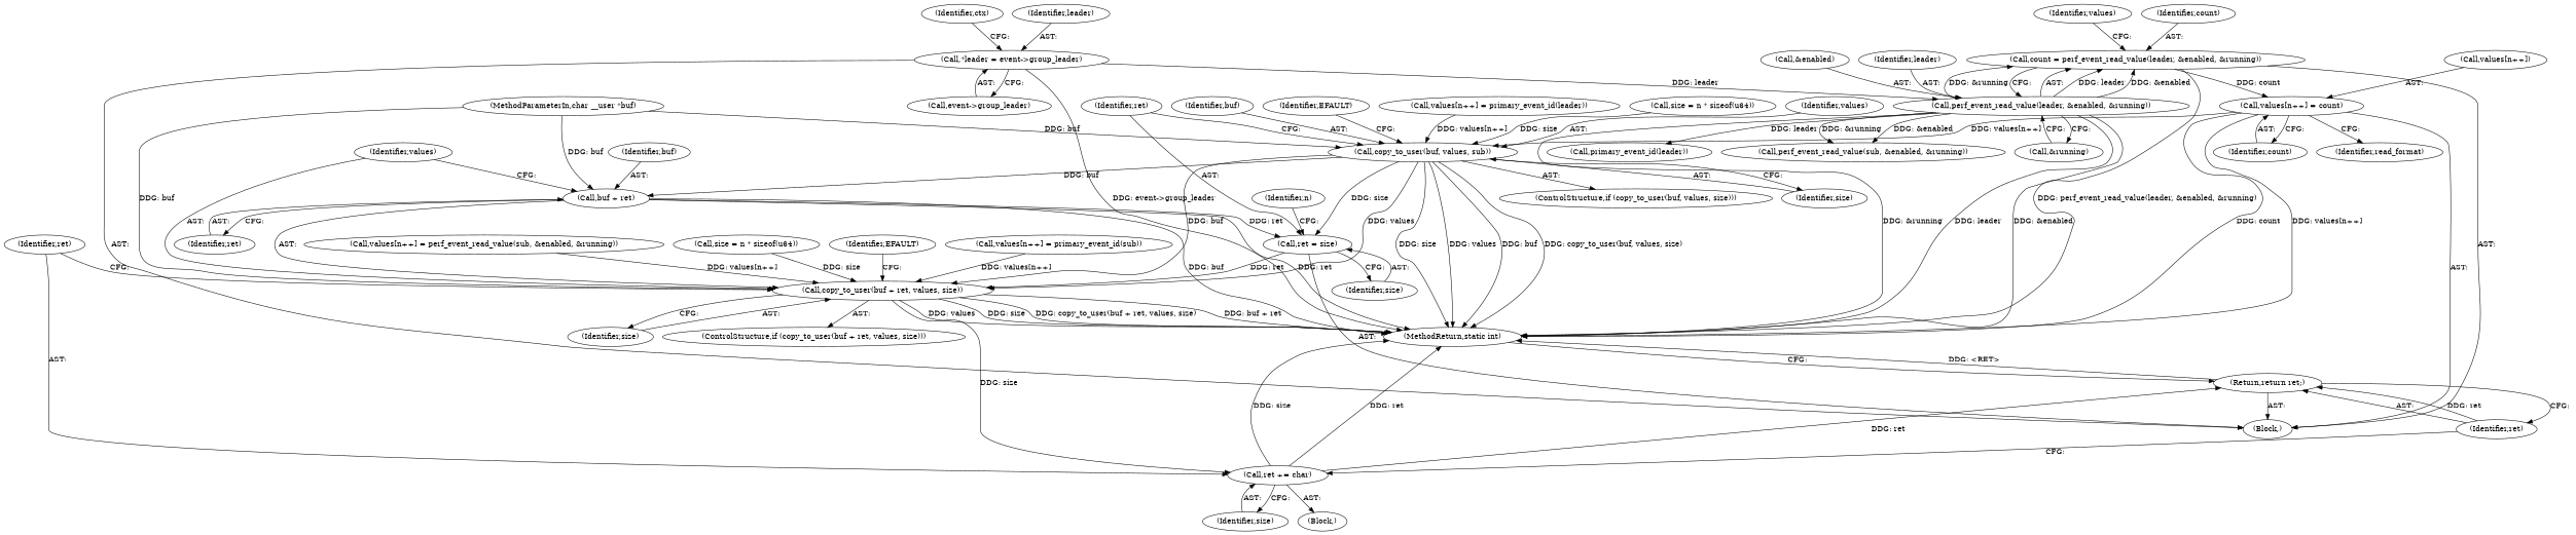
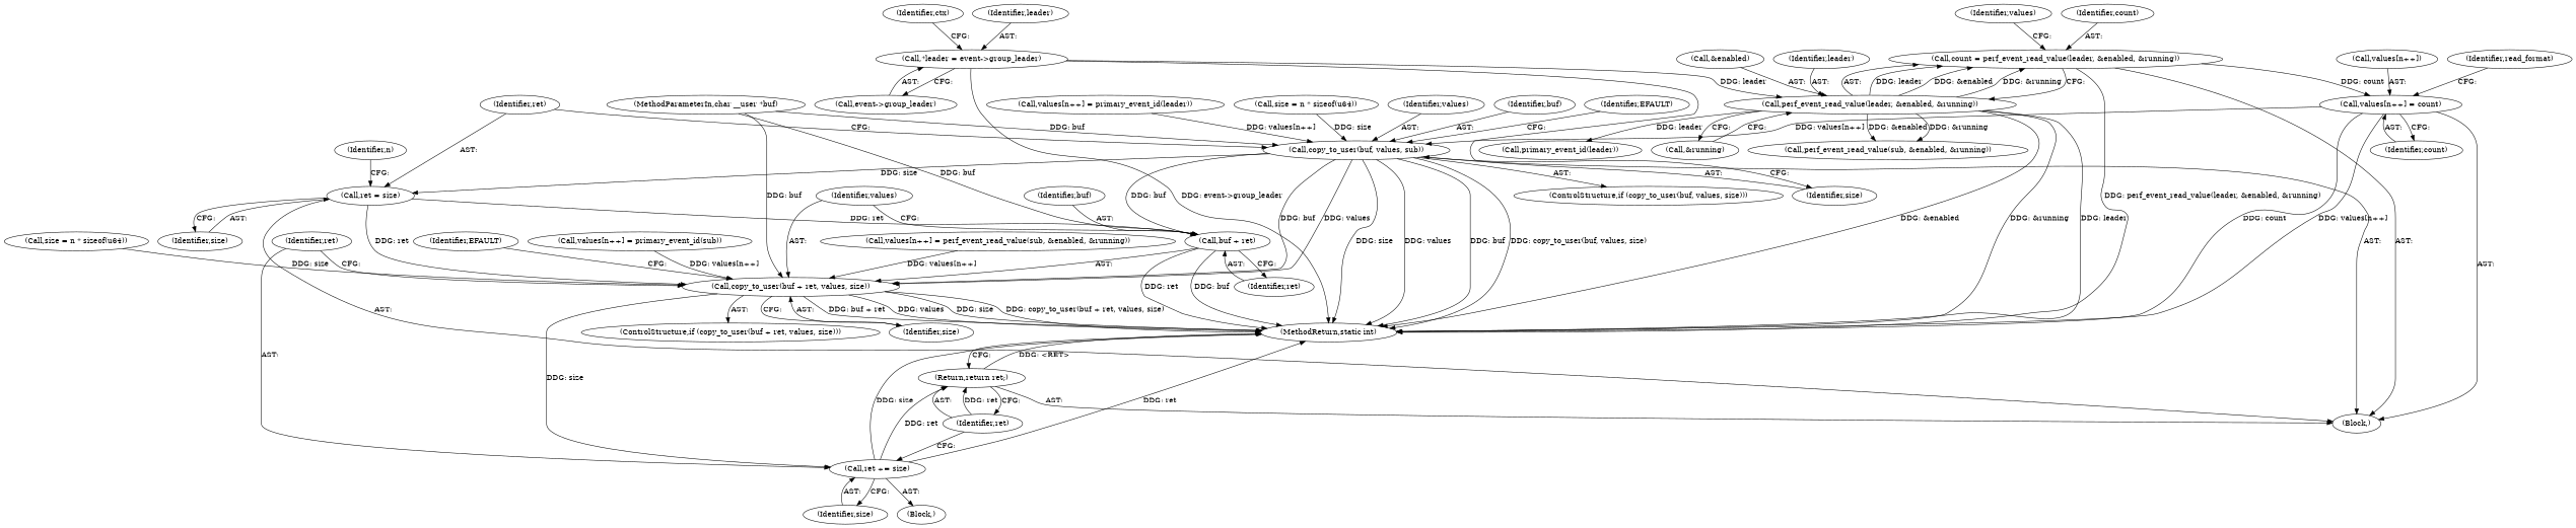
  digraph {
    n1 [label="(Call,values[n++] = count)"]
    n2 [label="(Call,copy_to_user(buf, values, sub))"]
    n3 [label="(MethodReturn,static int)"]
    n4 [label="(Identifier,count)"]
    n5 [label="(Block,)"]
    n6 [label="(Call,ret = size)"]
    n7 [label="(Call,copy_to_user(buf + ret, values, size))"]
    n8 [label="(Call,buf + ret)"]
    n9 [label="(ControlStructure,if (copy_to_user(buf, values, size)))"]
    n10 [label="(Identifier,size)"]
    n11 [label="(Return,return ret;)"]
    n12 [label="(Call,count = perf_event_read_value(leader, &enabled, &running))"]
    n13 [label="(Call,perf_event_read_value(leader, &enabled, &running))"]
    n14 [label="(Call,&running)"]
    n15 [label="(Call,primary_event_id(leader))"]
    n16 [label="(Call,perf_event_read_value(sub, &enabled, &running))"]
    n17 [label="(Call,*leader = event->group_leader)"]
    n18 [label="(Call,event->group_leader)"]
    n19 [label="(Identifier,size)"]
-   n20 [label="(Call,ret += char)"]
+   n20 [label="(Call,ret += size)"]
    n21 [label="(ControlStructure,if (copy_to_user(buf + ret, values, size)))"]
    n22 [label="(Identifier,size)"]
    n23 [label="(Identifier,ret)"]
    n24 [label="(Identifier,size)"]
    n25 [label="(Block,)"]
    n26 [label="(Identifier,ret)"]
    n27 [label="(Identifier,values)"]
    n28 [label="(Call,&enabled)"]
    n29 [label="(Call,values[n++] = perf_event_read_value(sub, &enabled, &running))"]
    n30 [label="(Identifier,count)"]
    n31 [label="(Call,size = n * sizeof(u64))"]
    n32 [label="(Identifier,buf)"]
    n33 [label="(Call,values[n++])"]
    n34 [label="(Identifier,ret)"]
    n35 [label="(Identifier,values)"]
    n36 [label="(Identifier,EFAULT)"]
    n37 [label="(Identifier,EFAULT)"]
    n38 [label="(Identifier,ctx)"]
    n39 [label="(Identifier,buf)"]
    n40 [label="(Call,values[n++] = primary_event_id(leader))"]
    n41 [label="(Identifier,ret)"]
    n42 [label="(Call,values[n++] = primary_event_id(sub))"]
    n43 [label="(Call,size = n * sizeof(u64))"]
    n44 [label="(Identifier,leader)"]
    n45 [label="(Identifier,leader)"]
    n46 [label="(Identifier,values)"]
    n47 [label="(MethodParameterIn,char __user *buf)"]
    n48 [label="(Identifier,n)"]
    n49 [label="(Identifier,read_format)"]
    n1 -> n2 [label="DDG: values[n++]"]
    n1 -> n3 [label="DDG: count"]
    n1 -> n3 [label="DDG: values[n++]"]
    n1 -> n4 [label="CFG: "]
    n1 -> n5 [label="AST: "]
    n2 -> n3 [label="DDG: size"]
    n2 -> n3 [label="DDG: values"]
    n2 -> n3 [label="DDG: buf"]
    n2 -> n3 [label="DDG: copy_to_user(buf, values, size)"]
    n2 -> n6 [label="DDG: size"]
    n2 -> n7 [label="DDG: buf"]
    n2 -> n7 [label="DDG: values"]
    n2 -> n8 [label="DDG: buf"]
    n2 -> n9 [label="AST: "]
    n2 -> n10 [label="CFG: "]
    n3 -> n11 [label="CFG: "]
    n4 -> n1 [label="AST: "]
    n6 -> n5 [label="AST: "]
    n6 -> n7 [label="DDG: ret"]
-   n8 -> n6 [label="DDG: ret"]
+   n6 -> n8 [label="DDG: ret"]
    n6 -> n19 [label="CFG: "]
    n7 -> n3 [label="DDG: buf + ret"]
    n7 -> n3 [label="DDG: values"]
    n7 -> n3 [label="DDG: size"]
    n7 -> n3 [label="DDG: copy_to_user(buf + ret, values, size)"]
    n7 -> n20 [label="DDG: size"]
    n7 -> n21 [label="AST: "]
    n7 -> n22 [label="CFG: "]
    n8 -> n3 [label="DDG: ret"]
    n8 -> n3 [label="DDG: buf"]
    n8 -> n7 [label="AST: "]
    n8 -> n23 [label="CFG: "]
    n10 -> n2 [label="AST: "]
    n11 -> n3 [label="DDG: <RET>"]
    n11 -> n5 [label="AST: "]
    n11 -> n26 [label="CFG: "]
    n12 -> n1 [label="DDG: count"]
    n12 -> n3 [label="DDG: perf_event_read_value(leader, &enabled, &running)"]
    n12 -> n5 [label="AST: "]
    n12 -> n13 [label="CFG: "]
    n13 -> n3 [label="DDG: &running"]
    n13 -> n3 [label="DDG: leader"]
    n13 -> n3 [label="DDG: &enabled"]
    n13 -> n12 [label="AST: "]
    n13 -> n12 [label="DDG: leader"]
    n13 -> n12 [label="DDG: &enabled"]
    n13 -> n12 [label="DDG: &running"]
    n13 -> n14 [label="CFG: "]
    n13 -> n15 [label="DDG: leader"]
    n13 -> n16 [label="DDG: &enabled"]
    n13 -> n16 [label="DDG: &running"]
    n14 -> n13 [label="CFG: "]
    n17 -> n3 [label="DDG: event->group_leader"]
    n17 -> n5 [label="AST: "]
    n17 -> n13 [label="DDG: leader"]
    n17 -> n18 [label="CFG: "]
    n18 -> n17 [label="AST: "]
    n19 -> n6 [label="AST: "]
    n20 -> n3 [label="DDG: size"]
    n20 -> n3 [label="DDG: ret"]
    n20 -> n11 [label="DDG: ret"]
    n20 -> n24 [label="CFG: "]
    n20 -> n25 [label="AST: "]
    n22 -> n7 [label="AST: "]
    n23 -> n8 [label="AST: "]
    n24 -> n20 [label="AST: "]
    n26 -> n11 [label="AST: "]
    n26 -> n11 [label="DDG: ret"]
    n26 -> n20 [label="CFG: "]
    n27 -> n12 [label="CFG: "]
    n28 -> n13 [label="AST: "]
    n29 -> n7 [label="DDG: values[n++]"]
    n30 -> n12 [label="AST: "]
    n31 -> n7 [label="DDG: size"]
    n32 -> n2 [label="AST: "]
    n33 -> n1 [label="AST: "]
    n34 -> n2 [label="CFG: "]
    n34 -> n6 [label="AST: "]
    n35 -> n7 [label="AST: "]
    n35 -> n8 [label="CFG: "]
    n36 -> n2 [label="CFG: "]
    n37 -> n7 [label="CFG: "]
    n38 -> n17 [label="CFG: "]
    n39 -> n8 [label="AST: "]
    n40 -> n2 [label="DDG: values[n++]"]
    n41 -> n7 [label="CFG: "]
    n41 -> n20 [label="AST: "]
    n42 -> n7 [label="DDG: values[n++]"]
    n43 -> n2 [label="DDG: size"]
    n44 -> n17 [label="AST: "]
    n45 -> n13 [label="AST: "]
    n46 -> n2 [label="AST: "]
    n47 -> n2 [label="DDG: buf"]
    n47 -> n7 [label="DDG: buf"]
    n47 -> n8 [label="DDG: buf"]
    n48 -> n6 [label="CFG: "]
-   n1 -> n49 [label="CFG: "]
+   n49 -> n1 [label="CFG: "]
  }
